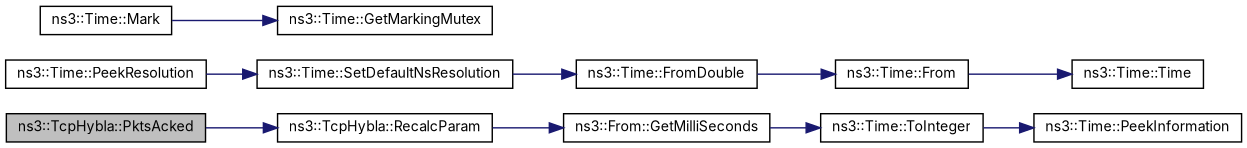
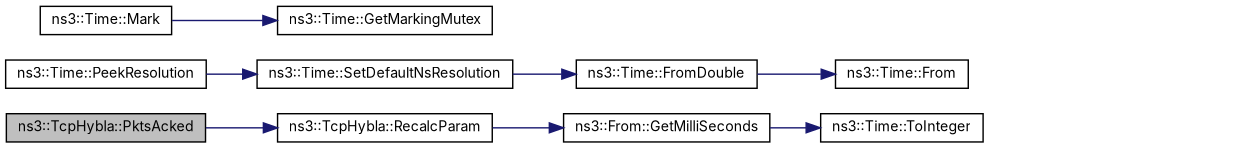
  digraph {
    fontname=Inter
    rankdir=LR
    node [color=black fillcolor=white fontname=Inter fontsize=10 shape=record style=filled]
    edge [color=midnightblue fontname=Inter fontsize=10 labelfontname=Helvetica labelfontsize=10 style=solid]
    n1 [fillcolor=grey75 fontcolor=black height=0.2 label="ns3::TcpHybla::PktsAcked" width=0.4]
    n2 [height=0.2 label="ns3::TcpHybla::RecalcParam" width=0.4]
    n3 [height=0.2 label="ns3::From::GetMilliSeconds" width=0.4]
    n4 [height=0.2 label="ns3::Time::ToInteger" width=0.4]
-   n5 [height=0.2 label="ns3::Time::PeekInformation" width=0.4]
    n6 [height=0.2 label="ns3::Time::PeekResolution" width=0.4]
    n7 [height=0.2 label="ns3::Time::SetDefaultNsResolution" width=0.4]
    n8 [height=0.2 label="ns3::Time::FromDouble" width=0.4]
    n9 [height=0.2 label="ns3::Time::From" width=0.4]
    n10 [height=0.2 label="ns3::Time::Mark" width=0.4]
    n11 [height=0.2 label="ns3::Time::GetMarkingMutex" width=0.4]
-   n12 [height=0.2 label="ns3::Time::Time" width=0.4]
    n1 -> n2
    n2 -> n3
    n3 -> n4
-   n4 -> n5
    n6 -> n7
    n7 -> n8
    n8 -> n9
-   n9 -> n12
    n10 -> n11
  }
